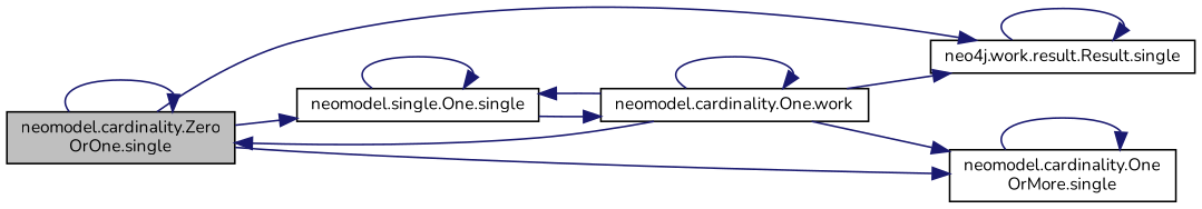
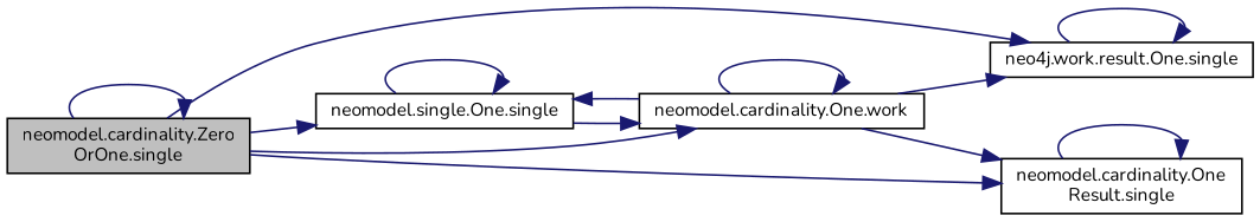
  digraph {
    fontname=Nunito
    rankdir=LR
    node [color=black fillcolor=white fontname=Nunito fontsize=10 shape=record style=filled]
    edge [color=midnightblue fontname=Nunito fontsize=10 labelfontname=Helvetica labelfontsize=10 style=solid]
    n1 [fillcolor=grey75 fontcolor=black height=0.2 label="neomodel.cardinality.Zero\lOrOne.single" width=0.4]
-   n2 [height=0.2 label="neo4j.work.result.Result.single" width=0.4]
-   n3 [height=0.2 label="neomodel.cardinality.One\lOrMore.single" width=0.4]
+   n2 [height=0.2 label="neo4j.work.result.One.single" width=0.4]
+   n3 [height=0.2 label="neomodel.cardinality.One\lResult.single" width=0.4]
    n4 [height=0.2 label="neomodel.single.One.single" width=0.4]
    n5 [height=0.2 label="neomodel.cardinality.One.work" width=0.4]
    n1 -> n1
    n1 -> n2
    n1 -> n3
    n1 -> n4
    n2 -> n2
    n3 -> n3
    n4 -> n4
    n4 -> n5
-   n5 -> n1
+   n1 -> n5
    n5 -> n2
    n5 -> n3
    n5 -> n4
    n5 -> n5
  }
